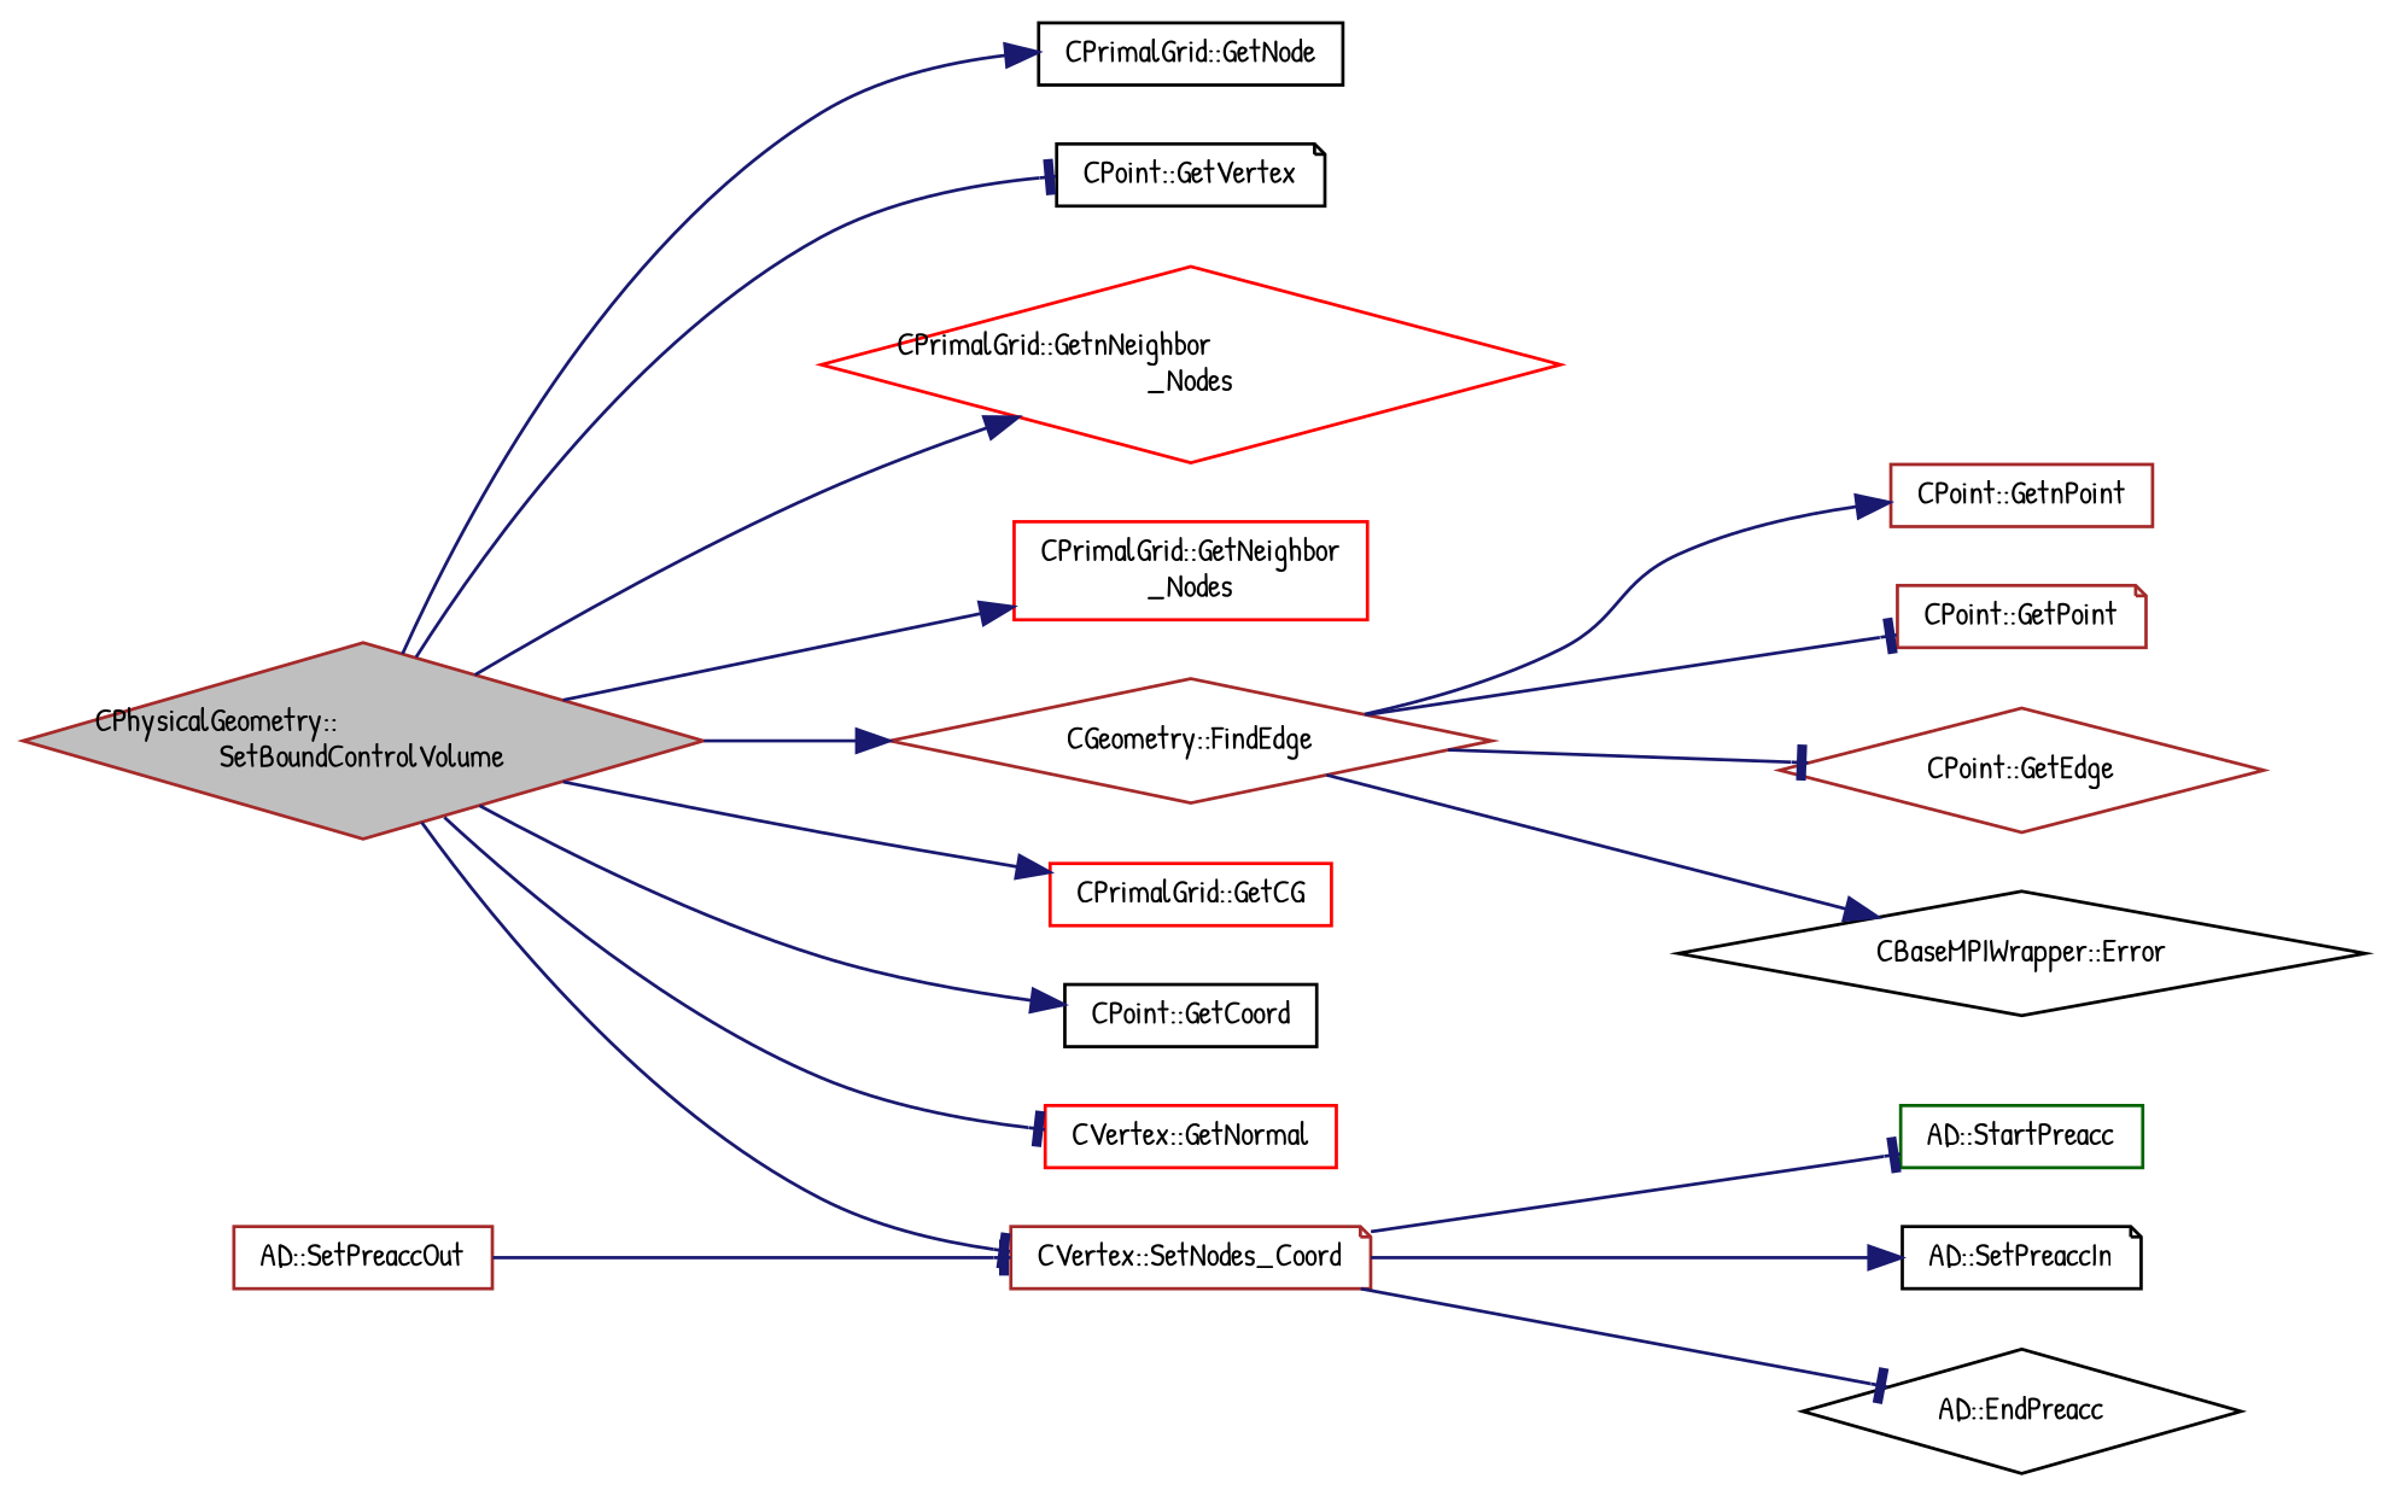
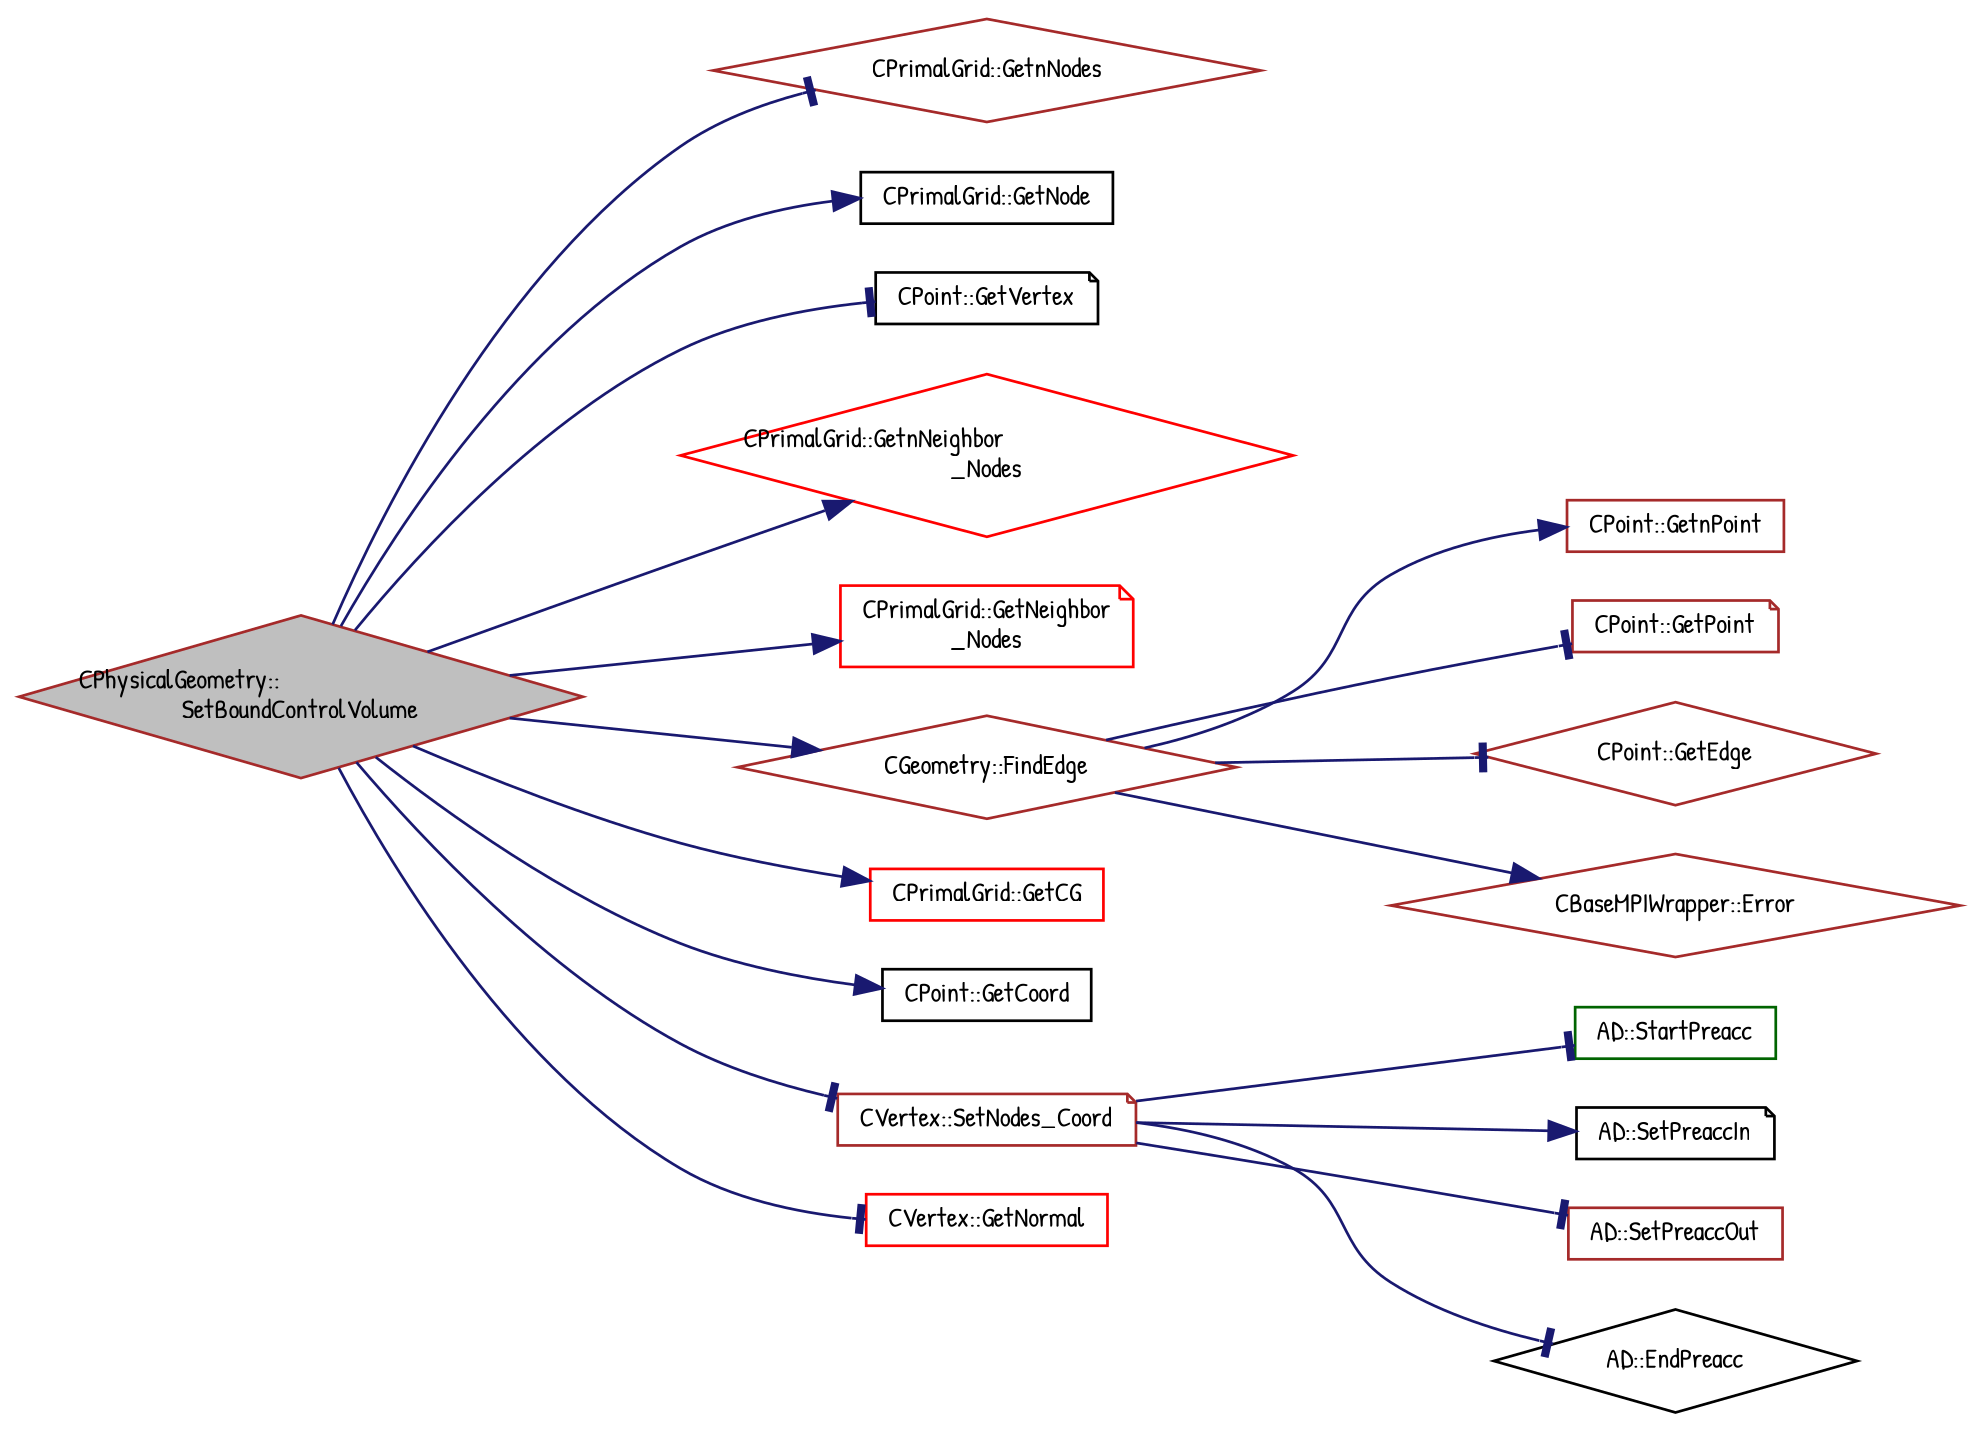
  digraph {
    fontname="Patrick Hand"
    rankdir=LR
    node [color=brown fillcolor=white fontname="Patrick Hand" fontsize=10 shape=box style=filled]
    edge [arrowhead=tee color=midnightblue fontname="Patrick Hand" fontsize=10 labelfontname=Helvetica labelfontsize=10 style=solid]
    n1 [fillcolor=grey75 fontcolor=black height=0.2 label="CPhysicalGeometry::\lSetBoundControlVolume" shape=diamond width=0.4]
+   n2 [height=0.2 label="CPrimalGrid::GetnNodes" shape=diamond width=0.4]
    n3 [color=black height=0.2 label="CPrimalGrid::GetNode" width=0.4]
    n4 [color=black height=0.2 label="CPoint::GetVertex" shape=note width=0.4]
    n5 [color=red height=0.2 label="CPrimalGrid::GetnNeighbor\l_Nodes" shape=diamond width=0.4]
-   n6 [color=red height=0.2 label="CPrimalGrid::GetNeighbor\l_Nodes" width=0.4]
+   n6 [color=red height=0.2 label="CPrimalGrid::GetNeighbor\l_Nodes" shape=note width=0.4]
    n7 [height=0.2 label="CGeometry::FindEdge" shape=diamond width=0.4]
    n8 [color=red height=0.2 label="CPrimalGrid::GetCG" width=0.4]
    n9 [color=black height=0.2 label="CPoint::GetCoord" width=0.4]
    n10 [height=0.2 label="CVertex::SetNodes_Coord" shape=note width=0.4]
    n11 [color=red height=0.2 label="CVertex::GetNormal" width=0.4]
    n12 [height=0.2 label="CPoint::GetnPoint" width=0.4]
    n13 [height=0.2 label="CPoint::GetPoint" shape=note width=0.4]
    n14 [height=0.2 label="CPoint::GetEdge" shape=diamond width=0.4]
-   n15 [color=black height=0.2 label="CBaseMPIWrapper::Error" shape=diamond width=0.4]
+   n15 [height=0.2 label="CBaseMPIWrapper::Error" shape=diamond width=0.4]
    n16 [color=darkgreen height=0.2 label="AD::StartPreacc" width=0.4]
    n17 [color=black height=0.2 label="AD::SetPreaccIn" shape=note width=0.4]
    n18 [height=0.2 label="AD::SetPreaccOut" width=0.4]
    n19 [color=black height=0.2 label="AD::EndPreacc" shape=diamond width=0.4]
+   n1 -> n2
    n1 -> n3 [arrowhead=normal]
    n1 -> n4
    n1 -> n5 [arrowhead=normal]
    n1 -> n6 [arrowhead=normal]
    n1 -> n7 [arrowhead=normal]
    n1 -> n8 [arrowhead=normal]
    n1 -> n9 [arrowhead=normal]
    n1 -> n10
    n1 -> n11
    n7 -> n12 [arrowhead=normal]
    n7 -> n13
    n7 -> n14
    n7 -> n15 [arrowhead=normal]
    n10 -> n16
    n10 -> n17 [arrowhead=normal]
-   n18 -> n10
+   n10 -> n18
    n10 -> n19
  }
